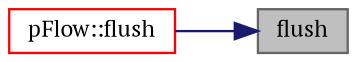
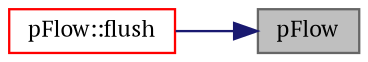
  digraph {
    rankdir=RL
    fontname="PT Serif"
    node [fontname="PT Serif" fontsize=10 shape=box style=filled]
-   n1 [color=gray40 fillcolor=grey75 fontcolor=black height=0.2 label=flush width=0.4]
+   n1 [color=gray40 fillcolor=grey75 fontcolor=black height=0.2 label=pFlow width=0.4]
    n2 [color=red fillcolor=white height=0.2 label="pFlow::flush" width=0.4]
    n1 -> n2 [color=midnightblue dir=back fontname="PT Serif" fontsize=10 labelfontname=Helvetica labelfontsize=10 style=solid]
  }
